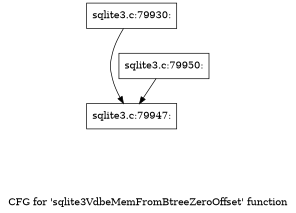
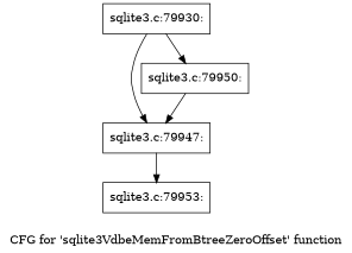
  digraph {
    label="CFG for 'sqlite3VdbeMemFromBtreeZeroOffset' function"
    node [shape=record]
    n1 [label="{sqlite3.c:79930:}"]
    n2 [label="{sqlite3.c:79947:}"]
    n3 [label="{sqlite3.c:79950:}"]
+   n4 [label="{sqlite3.c:79953:}"]
    n1 -> n2
+   n1 -> n3
+   n2 -> n4
    n3 -> n2
  }
